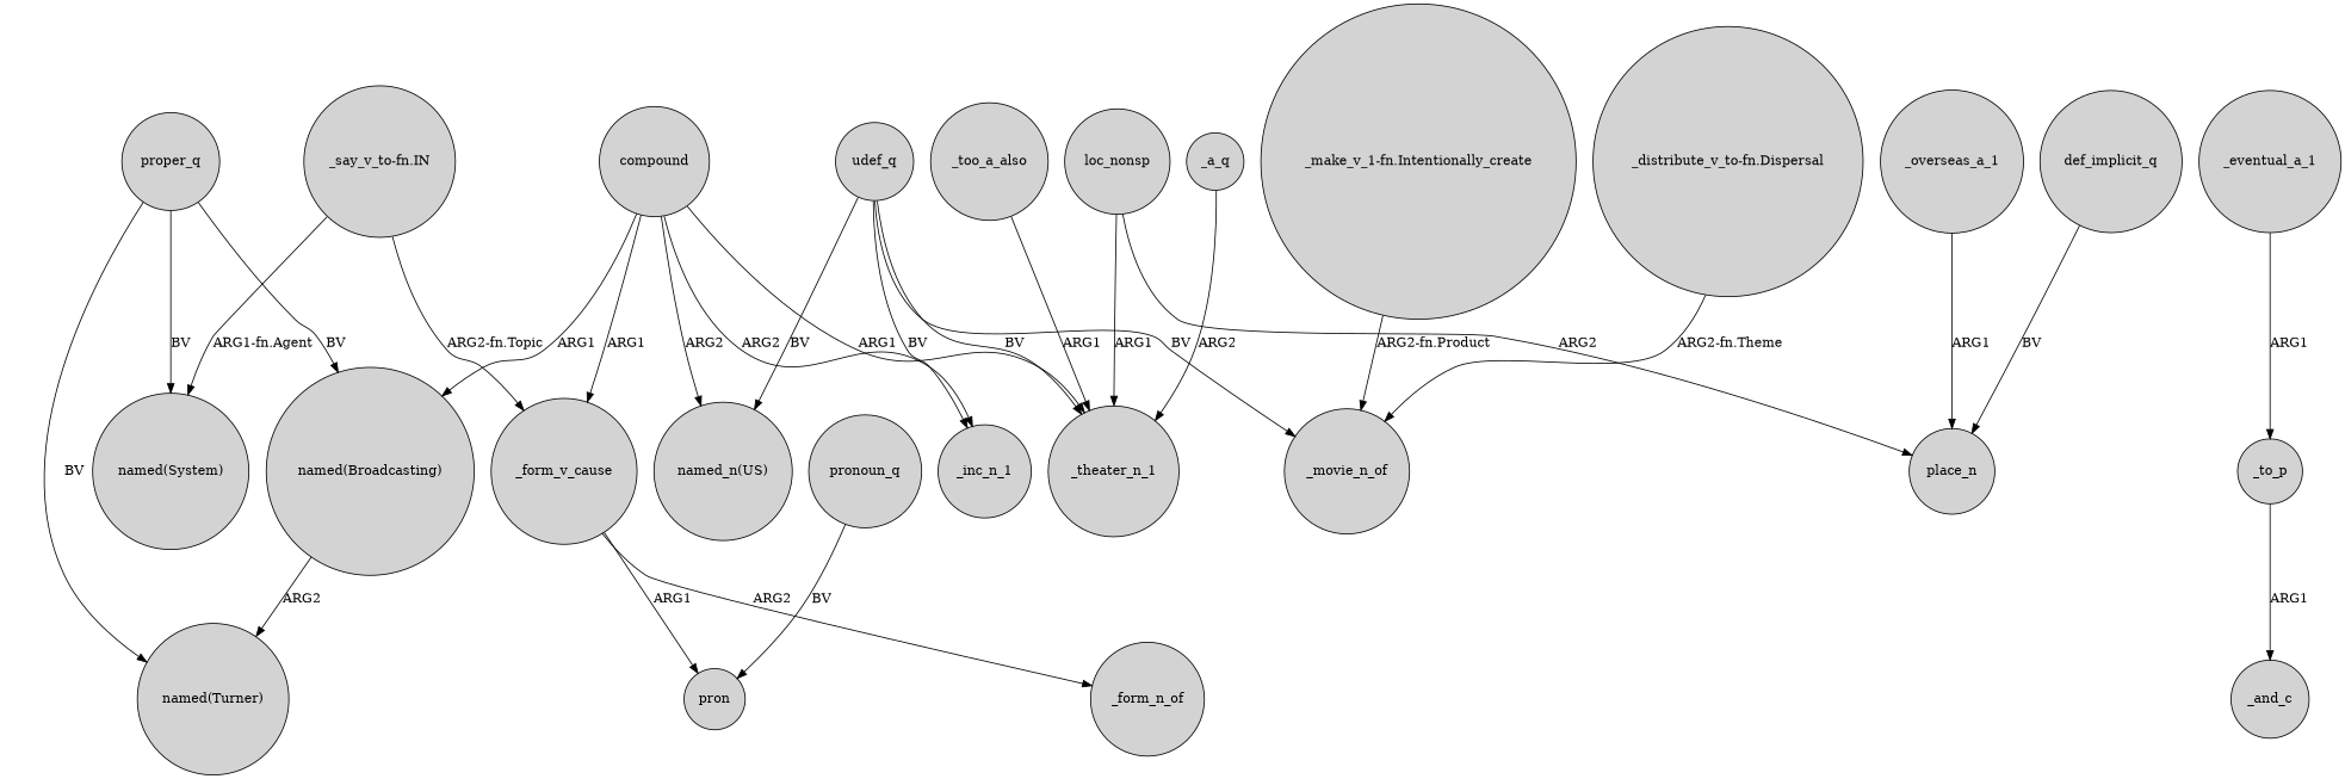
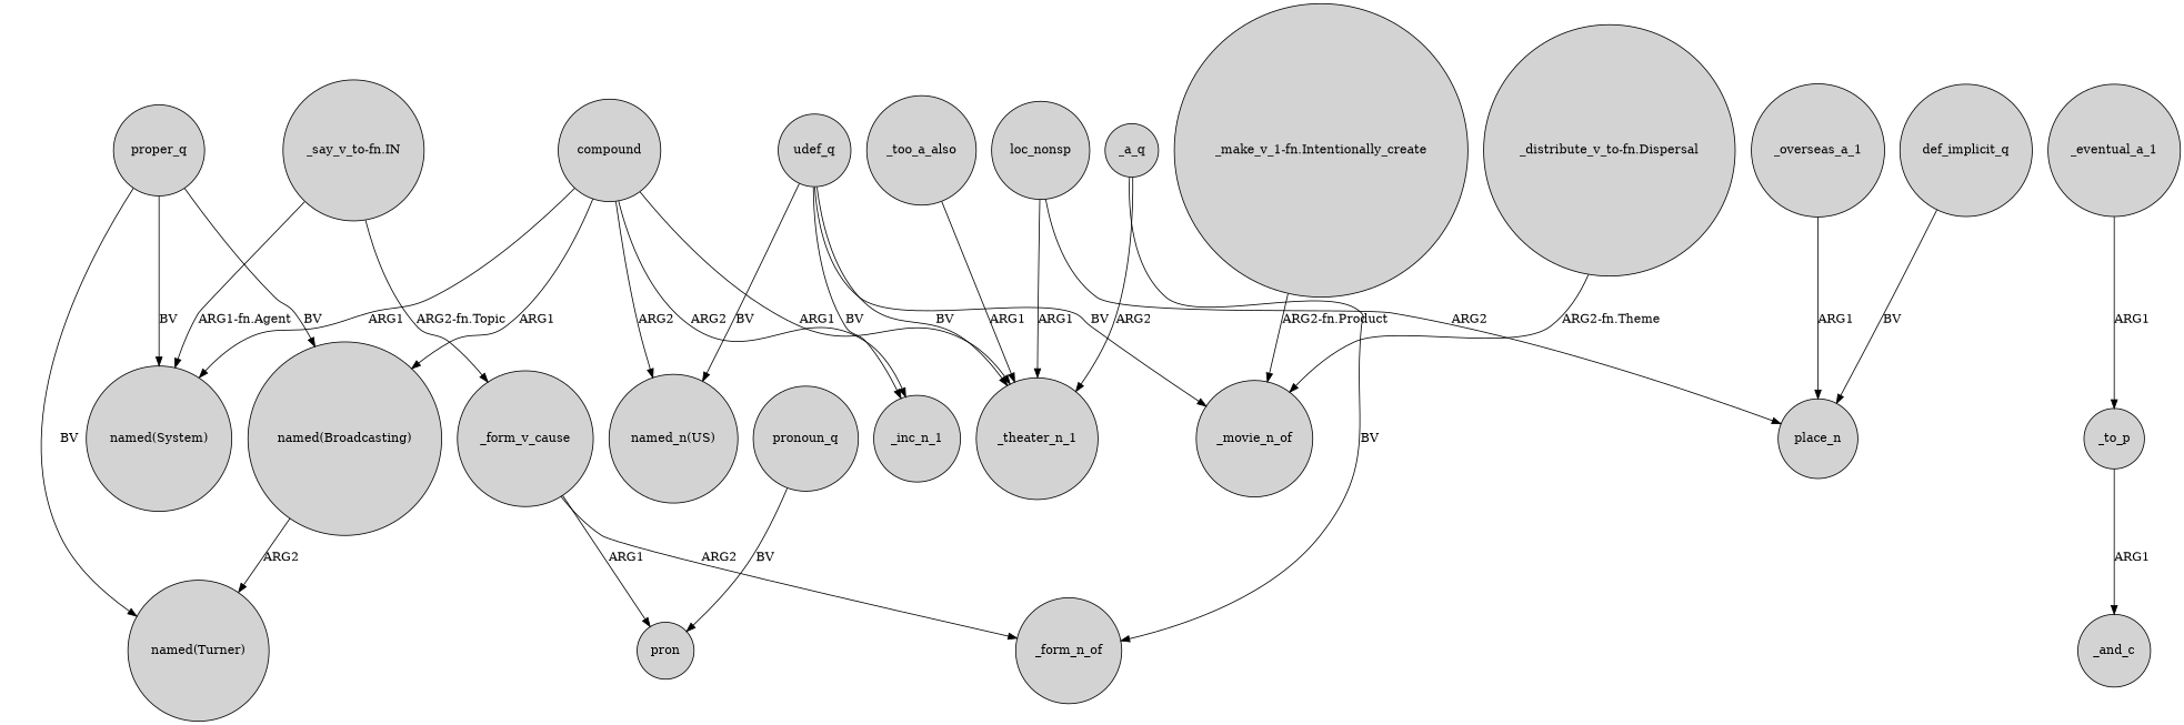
  digraph {
    node [shape=circle style=filled]
    "_say_v_to-fn.IN"
    "named(System)"
    _form_v_cause
    n4 [label=_form_n_of]
    pron
    _to_p
    _and_c
    proper_q
    "named(Turner)"
    "named(Broadcasting)"
    udef_q
    _theater_n_1
    "named_n(US)"
    _inc_n_1
    _movie_n_of
    "_make_v_1-fn.Intentionally_create"
    compound
    def_implicit_q
    place_n
    _too_a_also
    "_distribute_v_to-fn.Dispersal"
    pronoun_q
    _a_q
    loc_nonsp
    _overseas_a_1
    _eventual_a_1
    "_say_v_to-fn.IN" -> "named(System)" [label="ARG1-fn.Agent"]
    "_say_v_to-fn.IN" -> _form_v_cause [label="ARG2-fn.Topic"]
    _form_v_cause -> n4 [label=ARG2]
    _form_v_cause -> pron [label=ARG1]
    _to_p -> _and_c [label=ARG1]
    proper_q -> "named(System)" [label=BV]
    proper_q -> "named(Turner)" [label=BV]
    proper_q -> "named(Broadcasting)" [label=BV]
    "named(Broadcasting)" -> "named(Turner)" [label=ARG2]
    udef_q -> _theater_n_1 [label=BV]
    udef_q -> "named_n(US)" [label=BV]
    udef_q -> _inc_n_1 [label=BV]
    udef_q -> _movie_n_of [label=BV]
    "_make_v_1-fn.Intentionally_create" -> _movie_n_of [label="ARG2-fn.Product"]
-   compound -> _form_v_cause [label=ARG1]
+   compound -> "named(System)" [label=ARG1]
    compound -> "named(Broadcasting)" [label=ARG1]
    compound -> _theater_n_1 [label=ARG1]
    compound -> "named_n(US)" [label=ARG2]
    compound -> _inc_n_1 [label=ARG2]
    def_implicit_q -> place_n [label=BV]
    _too_a_also -> _theater_n_1 [label=ARG1]
    "_distribute_v_to-fn.Dispersal" -> _movie_n_of [label="ARG2-fn.Theme"]
    pronoun_q -> pron [label=BV]
+   _a_q -> n4 [label=BV]
    _a_q -> _theater_n_1 [label=ARG2]
    loc_nonsp -> _theater_n_1 [label=ARG1]
    loc_nonsp -> place_n [label=ARG2]
    _overseas_a_1 -> place_n [label=ARG1]
    _eventual_a_1 -> _to_p [label=ARG1]
  }
